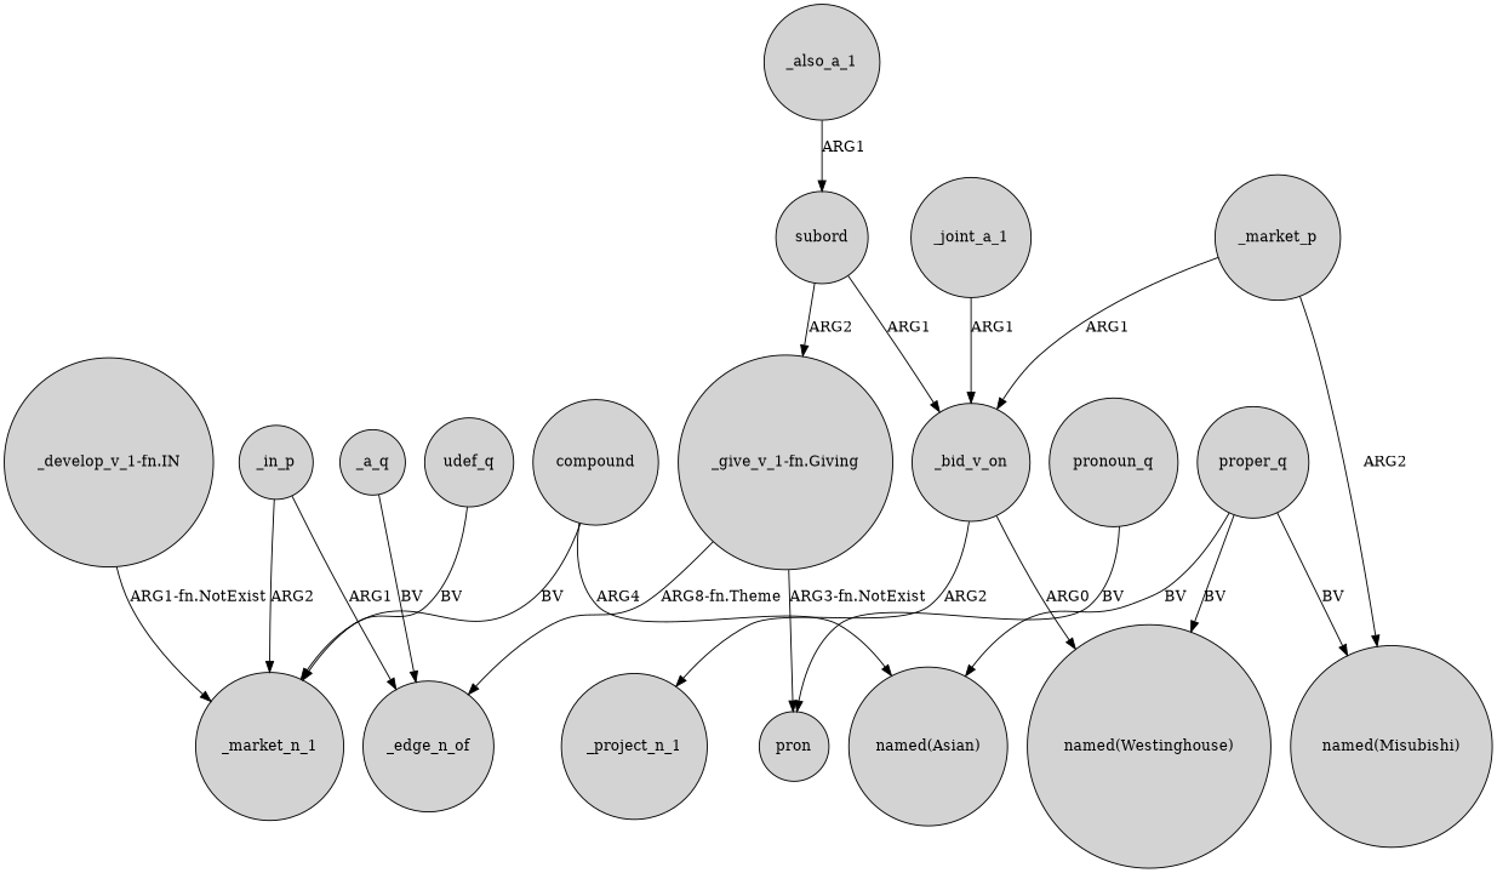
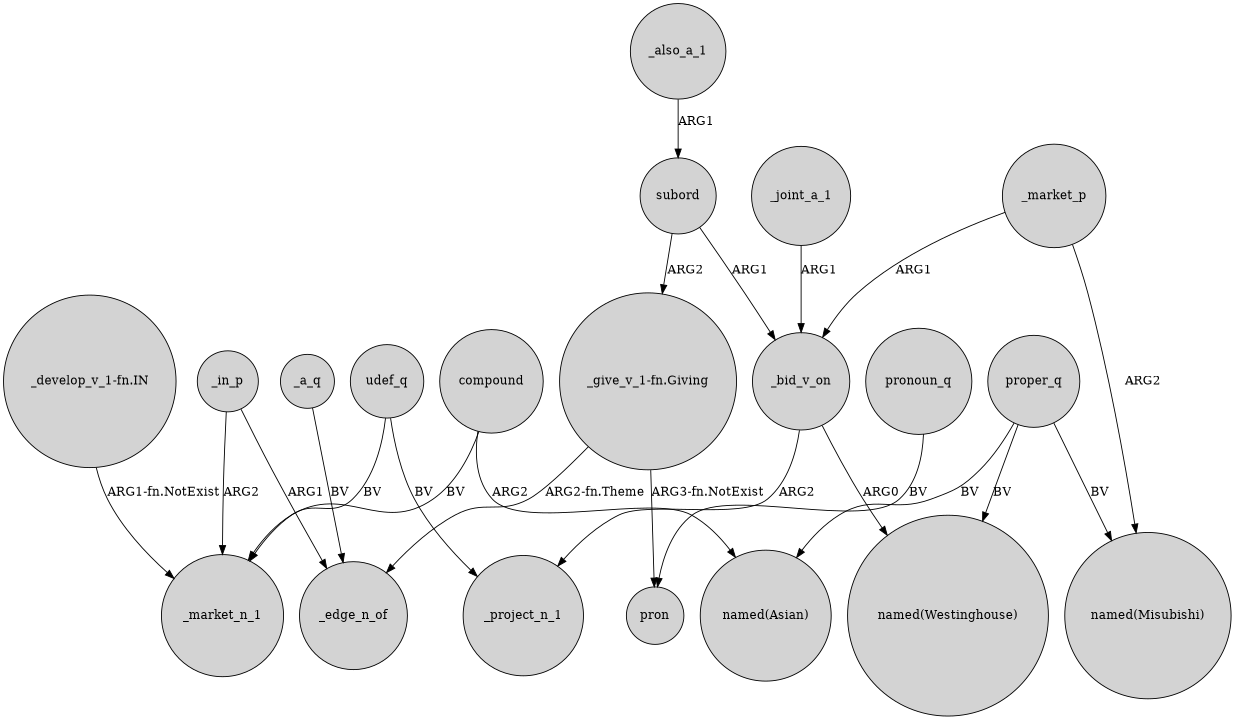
  digraph {
    node [shape=circle style=filled]
    n1 [label=_market_p]
    _bid_v_on
    "named(Misubishi)"
    _project_n_1
    "named(Westinghouse)"
    udef_q
    _market_n_1
    proper_q
    "named(Asian)"
    _in_p
    _edge_n_of
    pronoun_q
    pron
    "_give_v_1-fn.Giving"
    _joint_a_1
    _also_a_1
    subord
    _a_q
    compound
    "_develop_v_1-fn.IN"
    n1 -> _bid_v_on [label=ARG1]
    n1 -> "named(Misubishi)" [label=ARG2]
    _bid_v_on -> _project_n_1 [label=ARG2]
    _bid_v_on -> "named(Westinghouse)" [label=ARG0]
+   udef_q -> _project_n_1 [label=BV]
    udef_q -> _market_n_1 [label=BV]
    proper_q -> "named(Misubishi)" [label=BV]
    proper_q -> "named(Westinghouse)" [label=BV]
    proper_q -> "named(Asian)" [label=BV]
    _in_p -> _market_n_1 [label=ARG2]
    _in_p -> _edge_n_of [label=ARG1]
    pronoun_q -> pron [label=BV]
-   "_give_v_1-fn.Giving" -> _edge_n_of [label="ARG8-fn.Theme"]
+   "_give_v_1-fn.Giving" -> _edge_n_of [label="ARG2-fn.Theme"]
    "_give_v_1-fn.Giving" -> pron [label="ARG3-fn.NotExist"]
    _joint_a_1 -> _bid_v_on [label=ARG1]
    _also_a_1 -> subord [label=ARG1]
    subord -> _bid_v_on [label=ARG1]
    subord -> "_give_v_1-fn.Giving" [label=ARG2]
    _a_q -> _edge_n_of [label=BV]
    compound -> _market_n_1 [label=BV]
-   compound -> "named(Asian)" [label=ARG4]
+   compound -> "named(Asian)" [label=ARG2]
    "_develop_v_1-fn.IN" -> _market_n_1 [label="ARG1-fn.NotExist"]
  }
